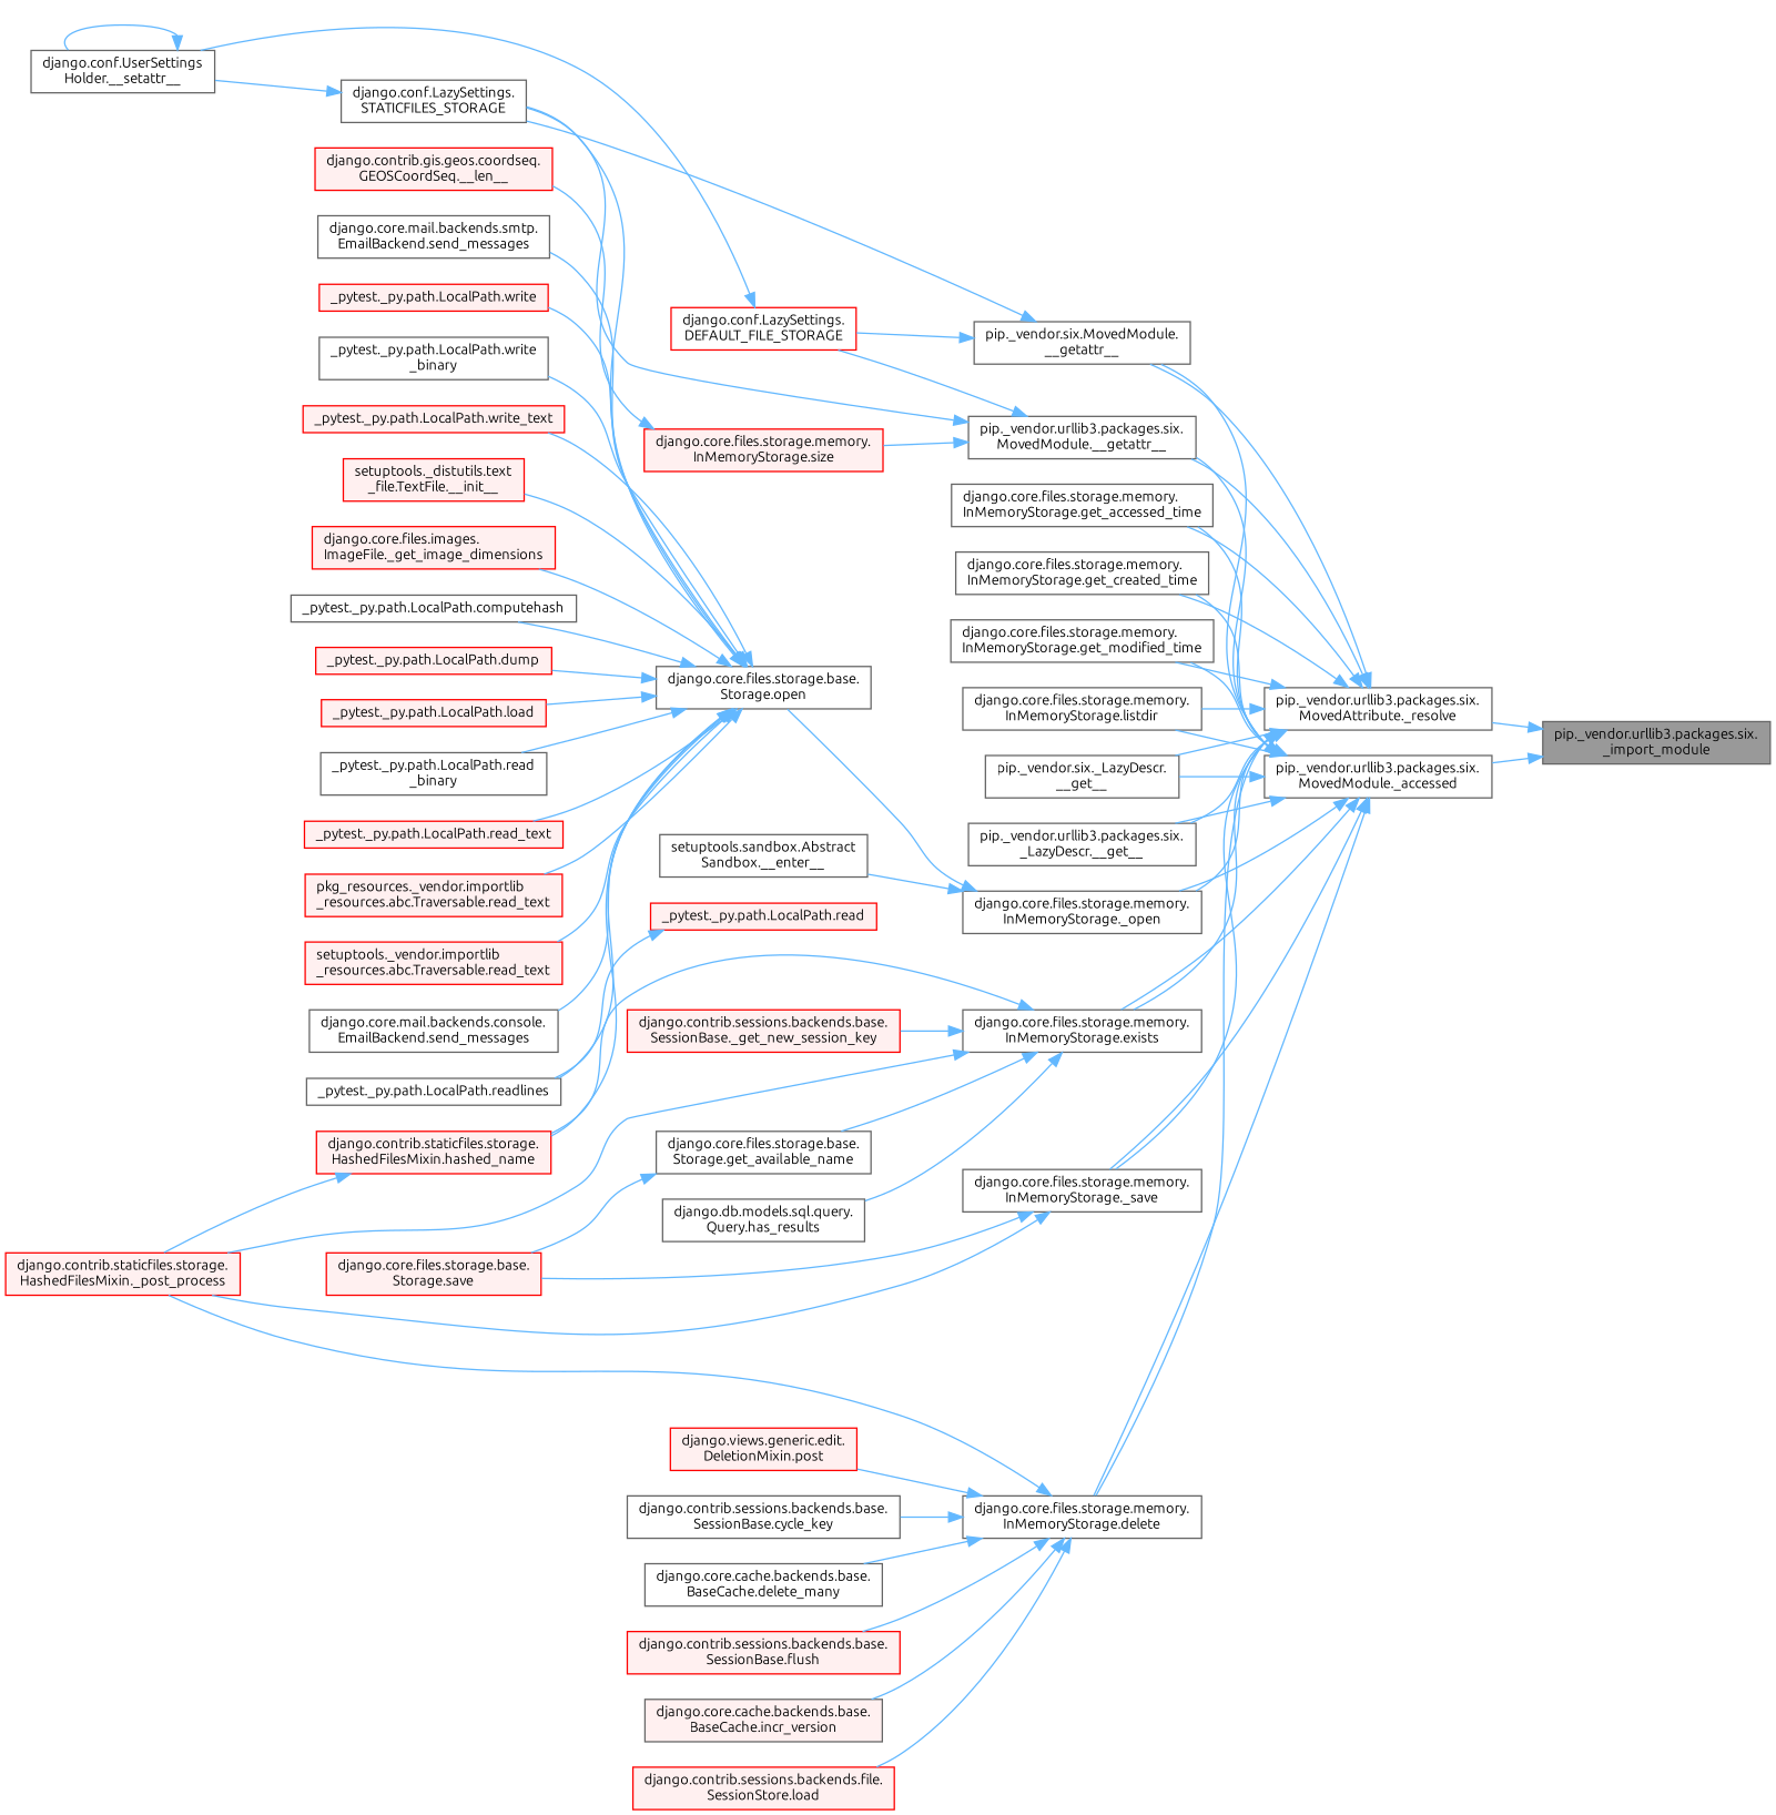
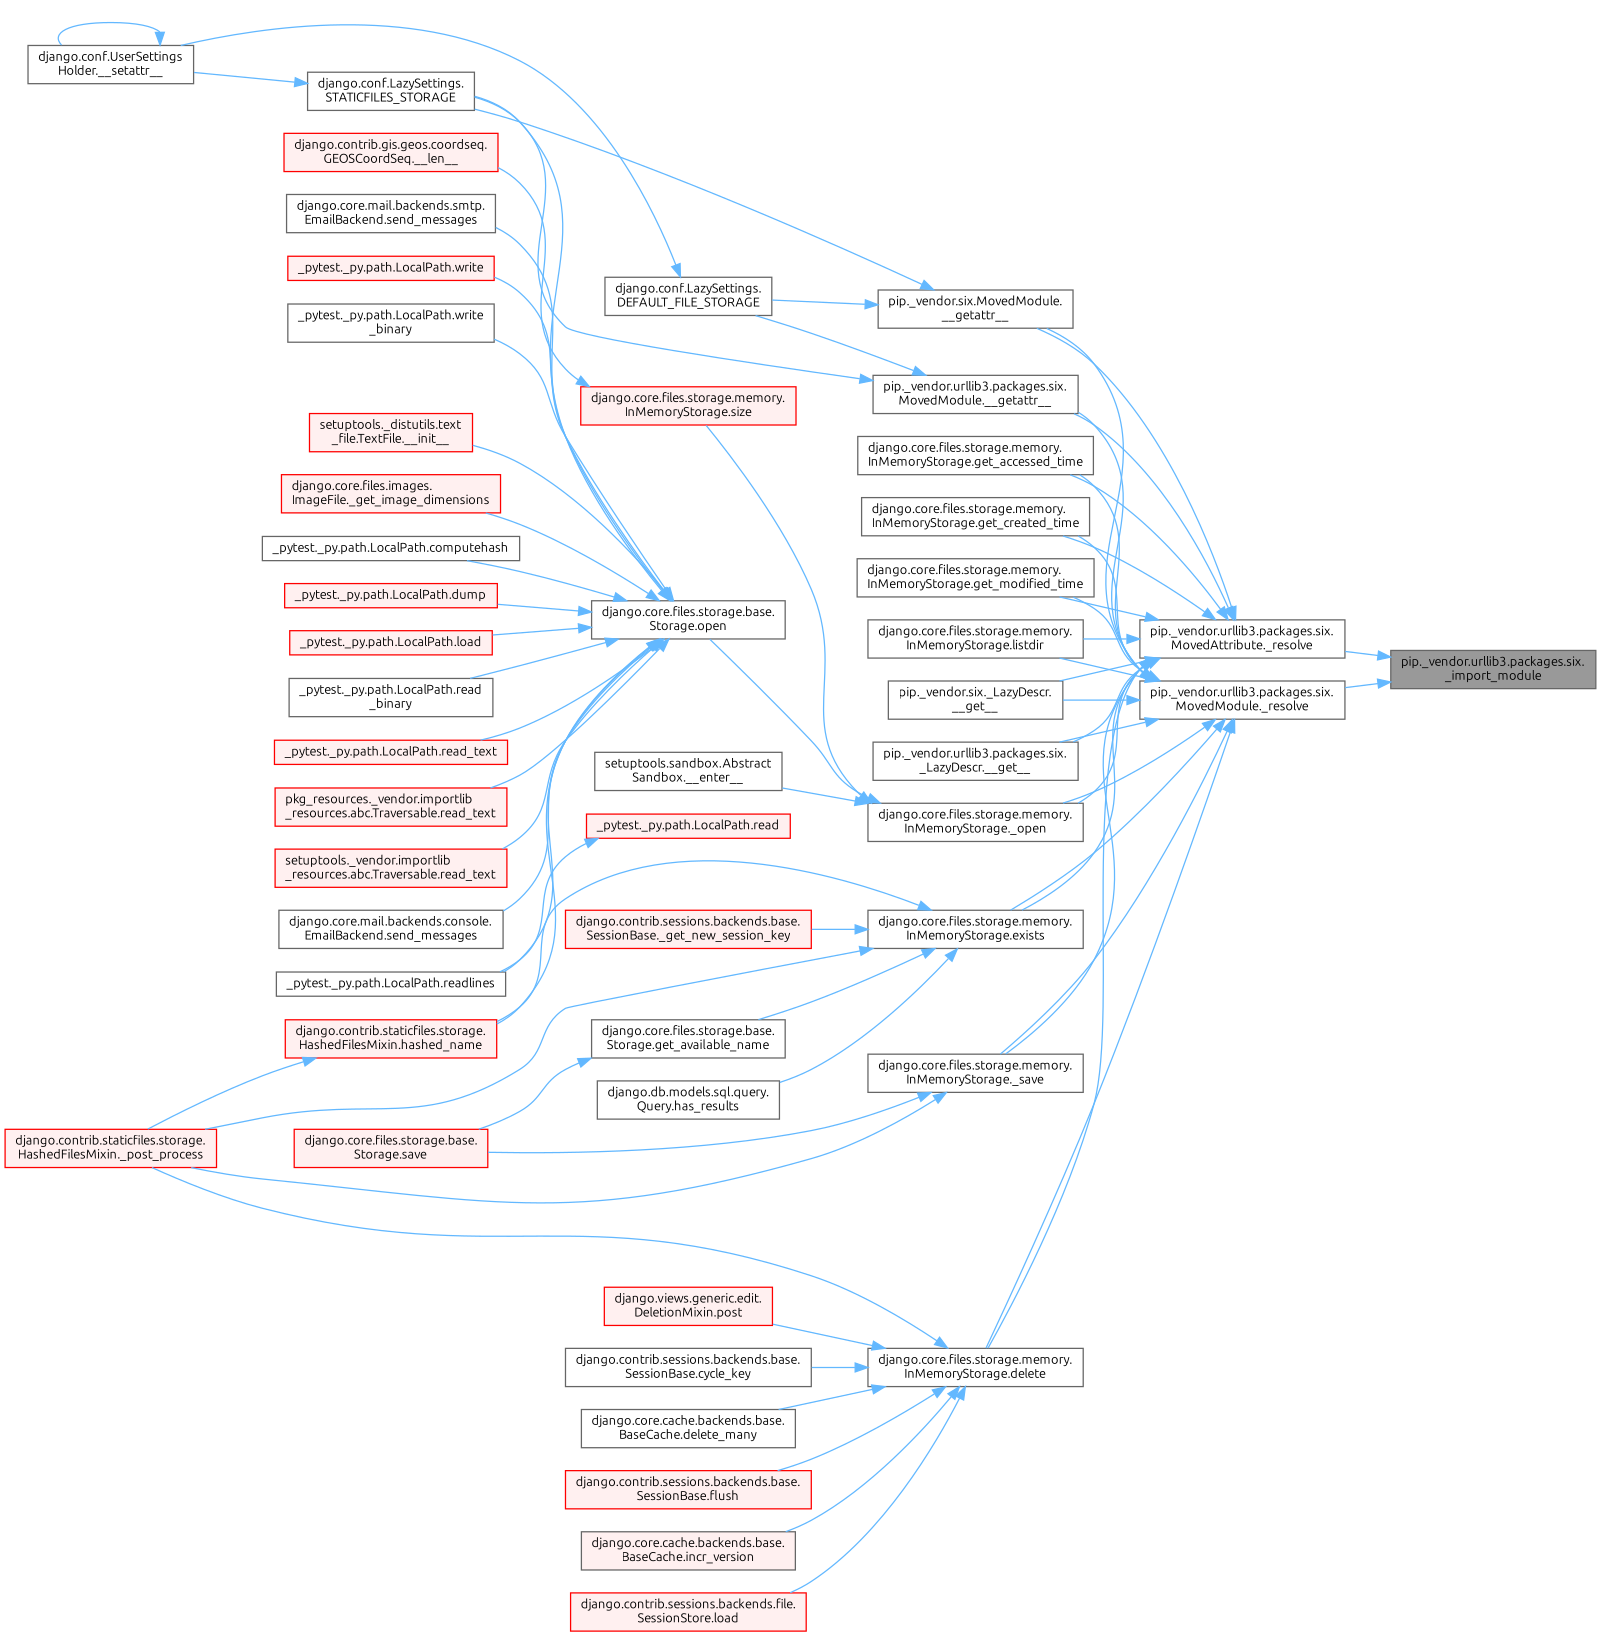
  digraph {
    fontname=Ubuntu
    rankdir=RL
    node [color=grey40 fillcolor=white fontname=Ubuntu fontsize=10 shape=box style=filled]
    edge [color=steelblue1 dir=back fontname=Ubuntu fontsize=10 labelfontname=Helvetica labelfontsize=10 style=solid]
    n1 [color=gray40 fillcolor=grey60 fontcolor=black height=0.2 label="pip._vendor.urllib3.packages.six.\l_import_module" width=0.4]
    n2 [height=0.2 label="pip._vendor.urllib3.packages.six.\lMovedAttribute._resolve" width=0.4]
-   n3 [height=0.2 label="pip._vendor.urllib3.packages.six.\lMovedModule._accessed" width=0.4]
+   n3 [height=0.2 label="pip._vendor.urllib3.packages.six.\lMovedModule._resolve" width=0.4]
    n4 [height=0.2 label="pip._vendor.six._LazyDescr.\l__get__" width=0.4]
    n5 [height=0.2 label="pip._vendor.urllib3.packages.six.\l_LazyDescr.__get__" width=0.4]
    n6 [height=0.2 label="pip._vendor.six.MovedModule.\l__getattr__" width=0.4]
    n7 [height=0.2 label="pip._vendor.urllib3.packages.six.\lMovedModule.__getattr__" width=0.4]
    n8 [height=0.2 label="django.core.files.storage.memory.\lInMemoryStorage._open" width=0.4]
    n9 [height=0.2 label="django.core.files.storage.memory.\lInMemoryStorage._save" width=0.4]
    n10 [height=0.2 label="django.core.files.storage.memory.\lInMemoryStorage.delete" width=0.4]
    n11 [height=0.2 label="django.core.files.storage.memory.\lInMemoryStorage.exists" width=0.4]
    n12 [height=0.2 label="django.core.files.storage.memory.\lInMemoryStorage.get_accessed_time" width=0.4]
    n13 [height=0.2 label="django.core.files.storage.memory.\lInMemoryStorage.get_created_time" width=0.4]
    n14 [height=0.2 label="django.core.files.storage.memory.\lInMemoryStorage.get_modified_time" width=0.4]
    n15 [height=0.2 label="django.core.files.storage.memory.\lInMemoryStorage.listdir" width=0.4]
-   n16 [color=red height=0.2 label="django.conf.LazySettings.\lDEFAULT_FILE_STORAGE" width=0.4]
+   n16 [height=0.2 label="django.conf.LazySettings.\lDEFAULT_FILE_STORAGE" width=0.4]
    n17 [height=0.2 label="django.conf.LazySettings.\lSTATICFILES_STORAGE" width=0.4]
    n18 [height=0.2 label="setuptools.sandbox.Abstract\lSandbox.__enter__" width=0.4]
    n19 [height=0.2 label="django.core.files.storage.base.\lStorage.open" width=0.4]
    n20 [color=red fillcolor="#FFF0F0" height=0.2 label="django.core.files.storage.memory.\lInMemoryStorage.size" width=0.4]
    n21 [color=red fillcolor="#FFF0F0" height=0.2 label="django.contrib.staticfiles.storage.\lHashedFilesMixin._post_process" width=0.4]
    n22 [color=red fillcolor="#FFF0F0" height=0.2 label="django.core.files.storage.base.\lStorage.save" width=0.4]
    n23 [height=0.2 label="django.contrib.sessions.backends.base.\lSessionBase.cycle_key" width=0.4]
    n24 [height=0.2 label="django.core.cache.backends.base.\lBaseCache.delete_many" width=0.4]
    n25 [color=red fillcolor="#FFF0F0" height=0.2 label="django.contrib.sessions.backends.base.\lSessionBase.flush" width=0.4]
    n26 [fillcolor="#FFF0F0" height=0.2 label="django.core.cache.backends.base.\lBaseCache.incr_version" width=0.4]
    n27 [color=red fillcolor="#FFF0F0" height=0.2 label="django.contrib.sessions.backends.file.\lSessionStore.load" width=0.4]
    n28 [color=red fillcolor="#FFF0F0" height=0.2 label="django.views.generic.edit.\lDeletionMixin.post" width=0.4]
    n29 [color=red fillcolor="#FFF0F0" height=0.2 label="django.contrib.staticfiles.storage.\lHashedFilesMixin.hashed_name" width=0.4]
    n30 [color=red fillcolor="#FFF0F0" height=0.2 label="django.contrib.sessions.backends.base.\lSessionBase._get_new_session_key" width=0.4]
    n31 [height=0.2 label="django.core.files.storage.base.\lStorage.get_available_name" width=0.4]
    n32 [height=0.2 label="django.db.models.sql.query.\lQuery.has_results" width=0.4]
    n33 [height=0.2 label="django.conf.UserSettings\lHolder.__setattr__" width=0.4]
    n34 [color=red fillcolor="#FFF0F0" height=0.2 label="setuptools._distutils.text\l_file.TextFile.__init__" width=0.4]
    n35 [color=red fillcolor="#FFF0F0" height=0.2 label="django.core.files.images.\lImageFile._get_image_dimensions" width=0.4]
    n36 [height=0.2 label="_pytest._py.path.LocalPath.computehash" width=0.4]
    n37 [color=red fillcolor="#FFF0F0" height=0.2 label="_pytest._py.path.LocalPath.dump" width=0.4]
    n38 [color=red fillcolor="#FFF0F0" height=0.2 label="_pytest._py.path.LocalPath.load" width=0.4]
    n39 [height=0.2 label="_pytest._py.path.LocalPath.readlines" width=0.4]
    n40 [height=0.2 label="_pytest._py.path.LocalPath.read\l_binary" width=0.4]
    n41 [color=red fillcolor="#FFF0F0" height=0.2 label="_pytest._py.path.LocalPath.read_text" width=0.4]
    n42 [color=red fillcolor="#FFF0F0" height=0.2 label="pkg_resources._vendor.importlib\l_resources.abc.Traversable.read_text" width=0.4]
    n43 [color=red fillcolor="#FFF0F0" height=0.2 label="setuptools._vendor.importlib\l_resources.abc.Traversable.read_text" width=0.4]
    n44 [height=0.2 label="django.core.mail.backends.console.\lEmailBackend.send_messages" width=0.4]
    n45 [height=0.2 label="django.core.mail.backends.smtp.\lEmailBackend.send_messages" width=0.4]
    n46 [color=red fillcolor="#FFF0F0" height=0.2 label="_pytest._py.path.LocalPath.write" width=0.4]
    n47 [height=0.2 label="_pytest._py.path.LocalPath.write\l_binary" width=0.4]
-   n48 [color=red fillcolor="#FFF0F0" height=0.2 label="_pytest._py.path.LocalPath.write_text" width=0.4]
    n49 [color=red fillcolor="#FFF0F0" height=0.2 label="django.contrib.gis.geos.coordseq.\lGEOSCoordSeq.__len__" width=0.4]
    n50 [color=red fillcolor="#FFF0F0" height=0.2 label="_pytest._py.path.LocalPath.read" width=0.4]
    n1 -> n2
    n1 -> n3
    n2 -> n4
    n2 -> n5
    n2 -> n6
    n2 -> n7
    n2 -> n8
    n2 -> n9
    n2 -> n10
    n2 -> n11
    n2 -> n12
    n2 -> n13
    n2 -> n14
    n2 -> n15
    n3 -> n4
    n3 -> n5
    n3 -> n6
    n3 -> n7
    n3 -> n8
    n3 -> n9
    n3 -> n10
    n3 -> n11
    n3 -> n12
    n3 -> n13
    n3 -> n14
    n3 -> n15
    n6 -> n16
    n6 -> n17
    n7 -> n16
    n7 -> n17
    n8 -> n18
    n8 -> n19
-   n7 -> n20
+   n8 -> n20
    n9 -> n21
    n9 -> n22
    n10 -> n21
    n10 -> n23
    n10 -> n24
    n10 -> n25
    n10 -> n26
    n10 -> n27
    n10 -> n28
    n11 -> n21
    n11 -> n29
    n11 -> n30
    n11 -> n31
    n11 -> n32
    n16 -> n33
    n17 -> n33
    n19 -> n17
    n19 -> n29
    n19 -> n34
    n19 -> n35
    n19 -> n36
    n19 -> n37
    n19 -> n38
    n19 -> n39
    n19 -> n40
    n19 -> n41
    n19 -> n42
    n19 -> n43
    n19 -> n44
    n19 -> n45
    n19 -> n46
    n19 -> n47
-   n19 -> n48
    n20 -> n49
    n29 -> n21
    n31 -> n22
    n33 -> n33
    n50 -> n39
  }
